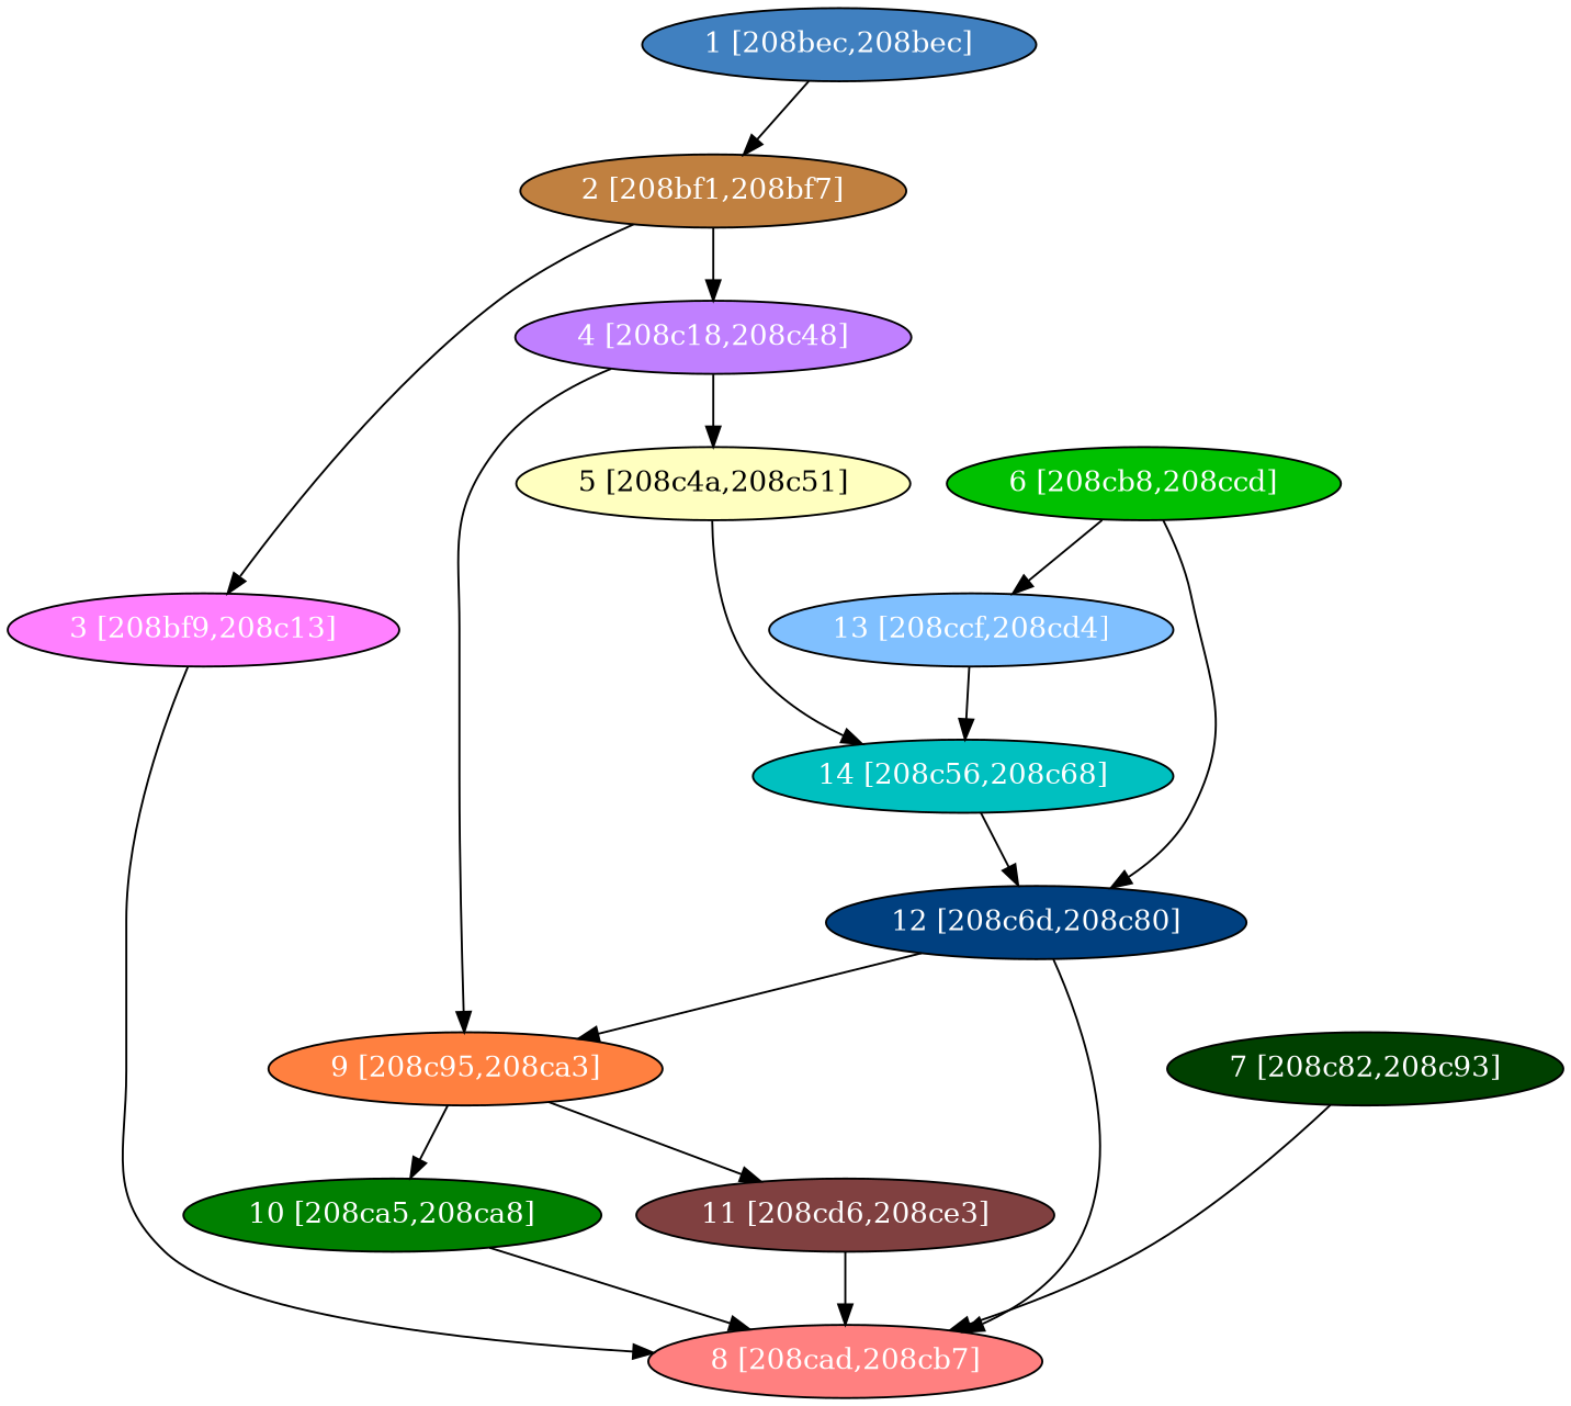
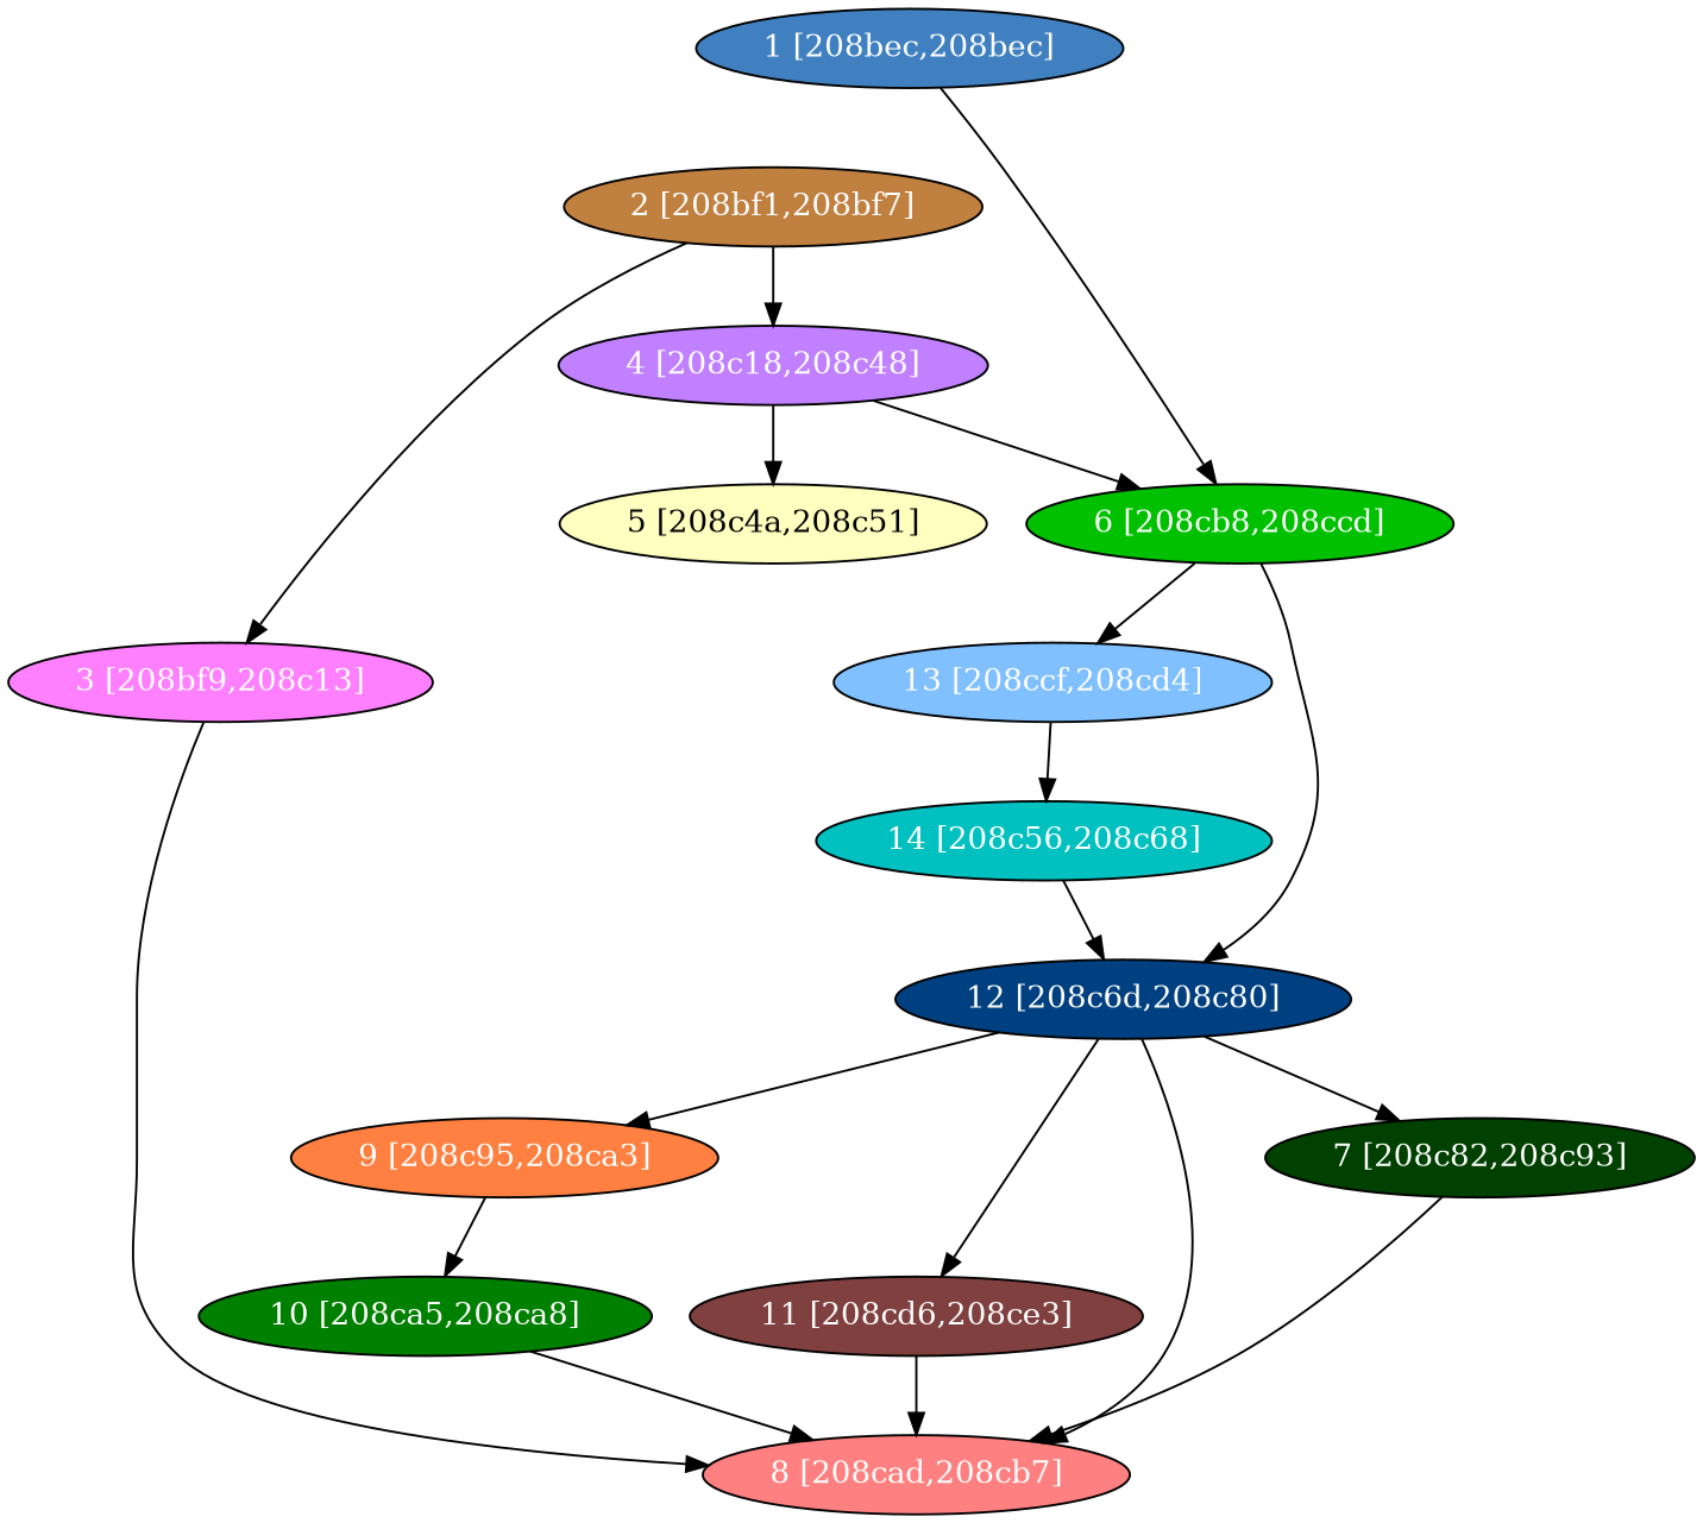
  digraph {
    node [fontcolor="#ffffff" shape=oval style=filled]
    n1 [fillcolor="#4080C0" label="1 [208bec,208bec]"]
    n2 [fillcolor="#C08040" label="2 [208bf1,208bf7]"]
    n3 [fillcolor="#FF80FF" label="3 [208bf9,208c13]"]
    n4 [fillcolor="#C080FF" label="4 [208c18,208c48]"]
    n5 [fillcolor="#FF8080" label="8 [208cad,208cb7]"]
    n6 [fillcolor="#FFFFC0" fontcolor="#000000" label="5 [208c4a,208c51]"]
    n7 [fillcolor="#00C000" label="6 [208cb8,208ccd]"]
    n8 [fillcolor="#00C0C0" label="14 [208c56,208c68]"]
    n9 [fillcolor="#004080" label="12 [208c6d,208c80]"]
    n10 [fillcolor="#80C0FF" label="13 [208ccf,208cd4]"]
    n11 [fillcolor="#004000" label="7 [208c82,208c93]"]
    n12 [fillcolor="#FF8040" label="9 [208c95,208ca3]"]
    n13 [fillcolor="#008000" label="10 [208ca5,208ca8]"]
    n14 [fillcolor="#804040" label="11 [208cd6,208ce3]"]
-   n1 -> n2
+   n1 -> n7
    n2 -> n3
    n2 -> n4
    n3 -> n5
    n4 -> n6
-   n4 -> n12
-   n6 -> n8
+   n4 -> n7
    n7 -> n9
    n7 -> n10
    n8 -> n9
    n9 -> n5
+   n9 -> n11
    n9 -> n12
    n10 -> n8
    n11 -> n5
    n12 -> n13
-   n12 -> n14
+   n9 -> n14
    n13 -> n5
    n14 -> n5
  }
